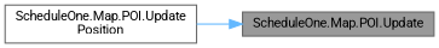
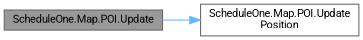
  digraph {
    rankdir=LR
    fontname=Roboto
    node [fontname=Roboto fontsize=10 shape=box style=filled]
    n1 [color=gray40 fillcolor=grey60 fontcolor=black height=0.2 label="ScheduleOne.Map.POI.Update" width=0.4]
    n2 [color=grey40 fillcolor=white height=0.2 label="ScheduleOne.Map.POI.Update\lPosition" width=0.4]
-   n2 -> n1 [color=steelblue1 fontname=Roboto fontsize=10 labelfontname=Helvetica labelfontsize=10 style=solid]
+   n1 -> n2 [color=steelblue1 fontname=Roboto fontsize=10 labelfontname=Helvetica labelfontsize=10 style=solid]
  }
